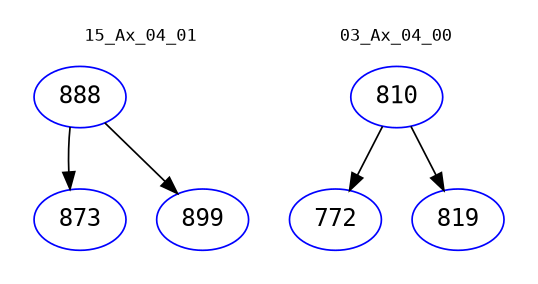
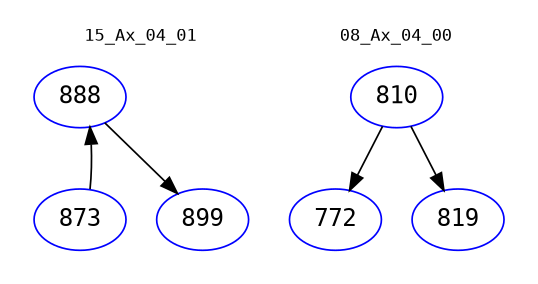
  digraph {
    fontname="DejaVu Sans Mono"
    node [color=blue fontname="DejaVu Sans Mono"]
    edge [color=black fontname="DejaVu Sans Mono"]
    n1 [label=888]
    n2 [label=873]
    n3 [label=899]
    n4 [label=810]
    n5 [label=772]
    n6 [label=819]
    subgraph cluster_1 {
      color=white
      fontsize=10
      label="15_Ax_04_01"
      n1
      n2
      n3
    }
    subgraph cluster_2 {
      color=white
      fontsize=10
-     label="03_Ax_04_00"
+     label="08_Ax_04_00"
      n4
      n5
      n6
    }
-   n1 -> n2
+   n2 -> n1
    n1 -> n3
    n4 -> n5
    n4 -> n6
  }
